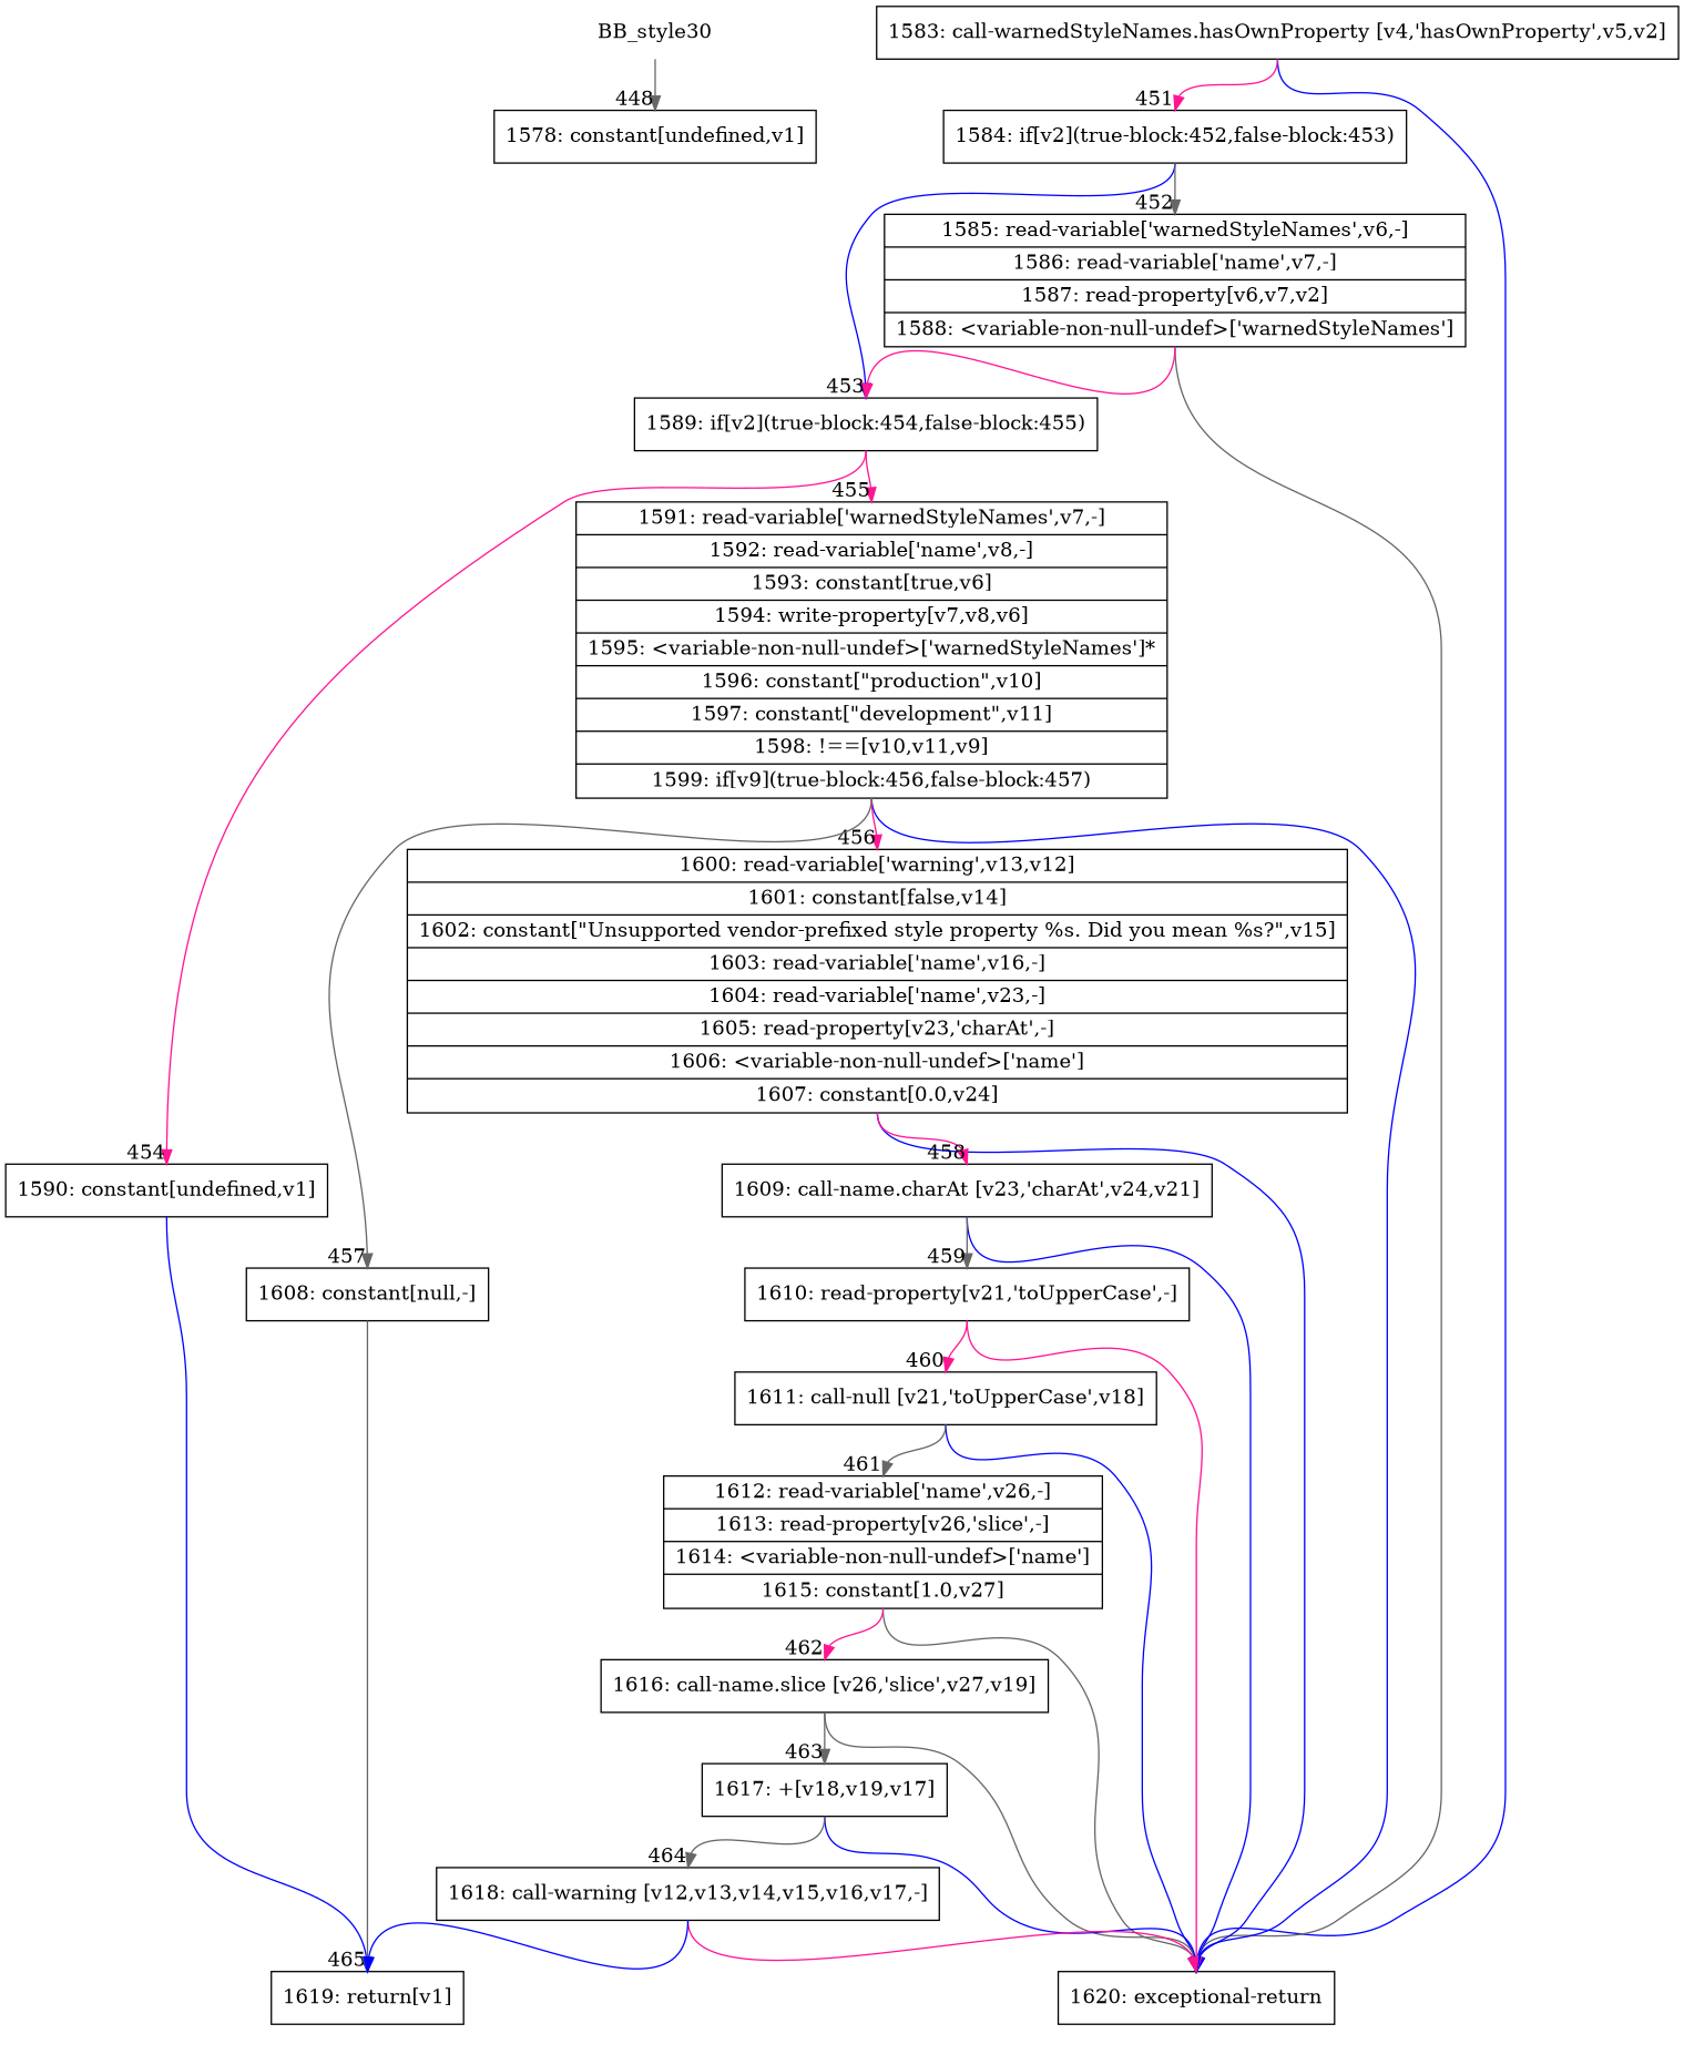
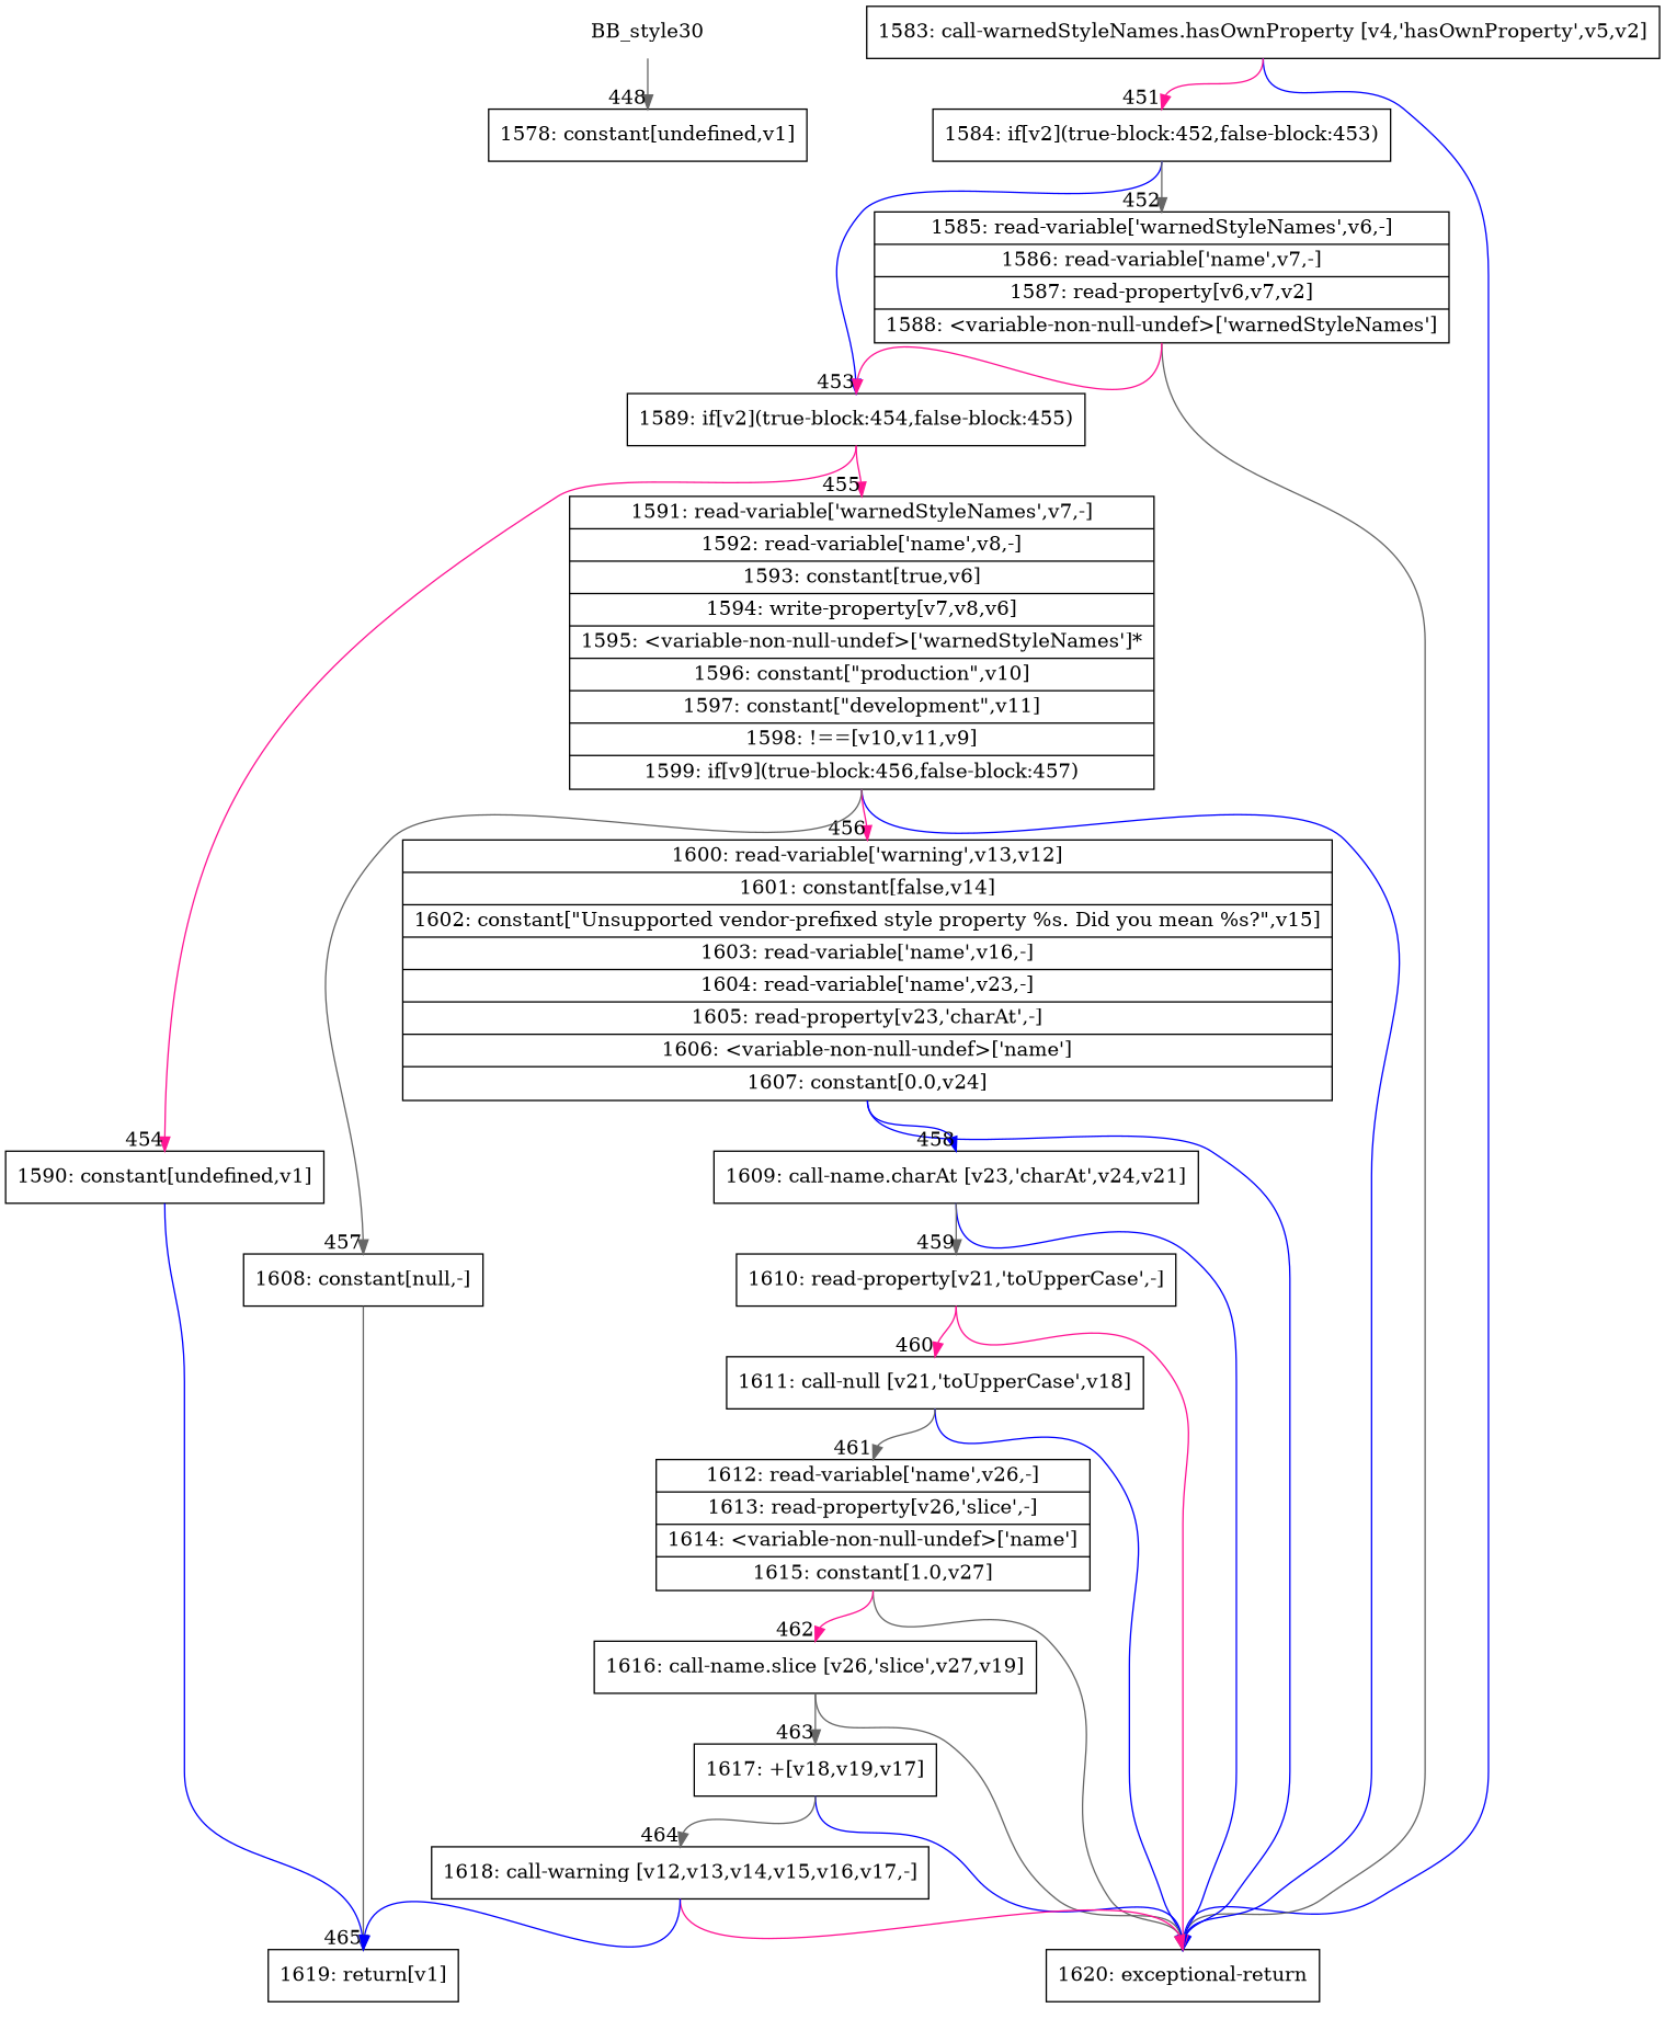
  digraph {
    rankdir=TD
    node [shape=record]
    edge [color=gray40 headport=n tailport=s]
    n1 [label=BB_style30 shape=none]
    n2 [label="{1578: constant[undefined,v1]}"]
    n3 [label="{1583: call-warnedStyleNames.hasOwnProperty [v4,'hasOwnProperty',v5,v2]}"]
    n4 [label="{1620: exceptional-return}"]
    n5 [label="{1584: if[v2](true-block:452,false-block:453)}"]
    n6 [label="{1589: if[v2](true-block:454,false-block:455)}"]
    n7 [label="{1585: read-variable['warnedStyleNames',v6,-]|1586: read-variable['name',v7,-]|1587: read-property[v6,v7,v2]|1588: \<variable-non-null-undef\>['warnedStyleNames']}"]
    n8 [label="{1590: constant[undefined,v1]}"]
    n9 [label="{1591: read-variable['warnedStyleNames',v7,-]|1592: read-variable['name',v8,-]|1593: constant[true,v6]|1594: write-property[v7,v8,v6]|1595: \<variable-non-null-undef\>['warnedStyleNames']*|1596: constant[\"production\",v10]|1597: constant[\"development\",v11]|1598: !==[v10,v11,v9]|1599: if[v9](true-block:456,false-block:457)}"]
    n10 [label="{1619: return[v1]}"]
    n11 [label="{1600: read-variable['warning',v13,v12]|1601: constant[false,v14]|1602: constant[\"Unsupported vendor-prefixed style property %s. Did you mean %s?\",v15]|1603: read-variable['name',v16,-]|1604: read-variable['name',v23,-]|1605: read-property[v23,'charAt',-]|1606: \<variable-non-null-undef\>['name']|1607: constant[0.0,v24]}"]
    n12 [label="{1608: constant[null,-]}"]
    n13 [label="{1609: call-name.charAt [v23,'charAt',v24,v21]}"]
    n14 [label="{1610: read-property[v21,'toUpperCase',-]}"]
    n15 [label="{1611: call-null [v21,'toUpperCase',v18]}"]
    n16 [label="{1612: read-variable['name',v26,-]|1613: read-property[v26,'slice',-]|1614: \<variable-non-null-undef\>['name']|1615: constant[1.0,v27]}"]
    n17 [label="{1616: call-name.slice [v26,'slice',v27,v19]}"]
    n18 [label="{1617: +[v18,v19,v17]}"]
    n19 [label="{1618: call-warning [v12,v13,v14,v15,v16,v17,-]}"]
    n1 -> n2 [headlabel="    448"]
    n3 -> n4 [color=blue]
    n3 -> n5 [color=deeppink headlabel="      451"]
    n5 -> n6 [color=blue headlabel="      453"]
    n5 -> n7 [headlabel="      452"]
    n6 -> n8 [color=deeppink headlabel="      454"]
    n6 -> n9 [color=deeppink headlabel="      455"]
    n7 -> n4
    n7 -> n6 [color=deeppink]
    n8 -> n10 [color=blue headlabel="      465"]
    n9 -> n4 [color=blue]
    n9 -> n11 [color=deeppink headlabel="      456"]
    n9 -> n12 [headlabel="      457"]
    n11 -> n4 [color=blue]
-   n11 -> n13 [color=deeppink headlabel="      458"]
+   n11 -> n13 [color=blue headlabel="      458"]
    n12 -> n10
    n13 -> n4 [color=blue]
    n13 -> n14 [headlabel="      459"]
    n14 -> n4 [color=deeppink]
    n14 -> n15 [color=deeppink headlabel="      460"]
    n15 -> n4 [color=blue]
    n15 -> n16 [headlabel="      461"]
    n16 -> n4
    n16 -> n17 [color=deeppink headlabel="      462"]
    n17 -> n4
    n17 -> n18 [headlabel="      463"]
    n18 -> n4 [color=blue]
    n18 -> n19 [headlabel="      464"]
    n19 -> n4 [color=deeppink]
    n19 -> n10 [color=blue]
  }
